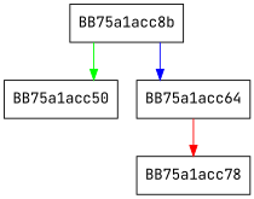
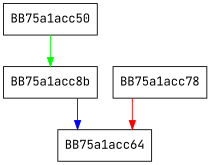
  digraph {
    fontname="JetBrains Mono"
    splines=ortho
    node [fontname="JetBrains Mono" shape=box]
    edge [fontname="JetBrains Mono"]
    BB75a1acc50
    BB75a1acc8b
    BB75a1acc64
    BB75a1acc78
-   BB75a1acc8b -> BB75a1acc50 [color=green]
+   BB75a1acc50 -> BB75a1acc8b [color=green]
    BB75a1acc8b -> BB75a1acc64 [color=blue]
-   BB75a1acc64 -> BB75a1acc78 [color=red]
+   BB75a1acc78 -> BB75a1acc64 [color=red]
  }
